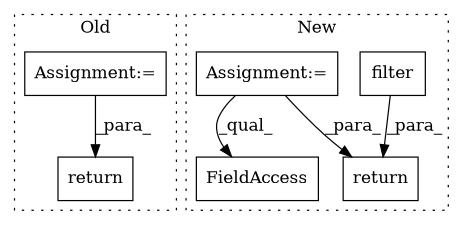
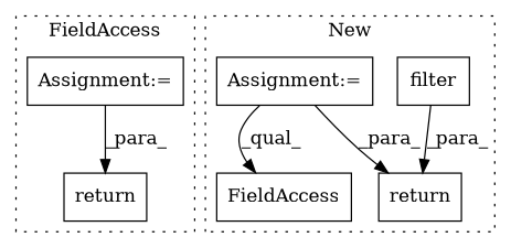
  digraph {
    node [a=41 l=7 shape=box]
    n1 [label=return s=1369]
    n2 [a=7 l=1 label="Assignment:=" s=1340]
    n3 [a=32 l="7,1" label=filter s="1486,1498"]
    n4 [label=return s=1415]
    n5 [a=7 l=9 label="Assignment:=" s=1400]
    n6 [a=22 l=17 label=FieldAccess s=1428]
    subgraph cluster_1 {
-     label=Old
+     label=FieldAccess
      style=dotted
      n1
      n2
    }
    subgraph cluster_2 {
      label=New
      style=dotted
      n3
      n4
      n5
      n6
    }
    n2 -> n1 [label=_para_]
    n3 -> n4 [label=_para_]
    n5 -> n4 [label=_para_]
    n5 -> n6 [label=_qual_]
  }
